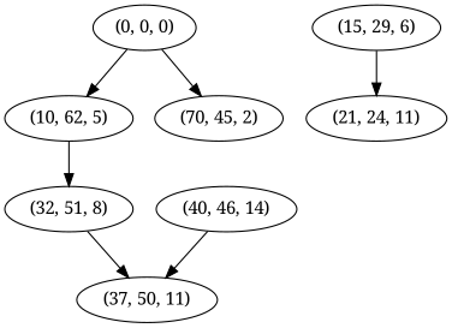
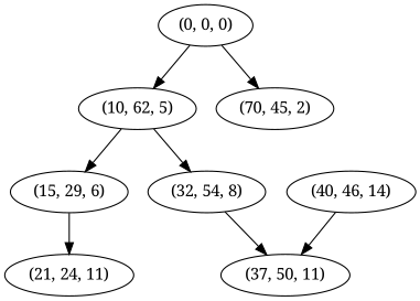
  digraph {
    fontname="Noto Serif"
    node [fontname="Noto Serif"]
    edge [fontname="Noto Serif"]
    "(0, 0, 0)"
    "(10, 62, 5)"
    n3 [label="(70, 45, 2)"]
    "(15, 29, 6)"
-   "(32, 54, 8)" [label="(32, 51, 8)"]
+   "(32, 54, 8)"
    "(21, 24, 11)"
    "(37, 50, 11)"
    "(40, 46, 14)"
    "(0, 0, 0)" -> "(10, 62, 5)"
    "(0, 0, 0)" -> n3
+   "(10, 62, 5)" -> "(15, 29, 6)"
    "(10, 62, 5)" -> "(32, 54, 8)"
    "(15, 29, 6)" -> "(21, 24, 11)"
    "(32, 54, 8)" -> "(37, 50, 11)"
    "(40, 46, 14)" -> "(37, 50, 11)"
  }
